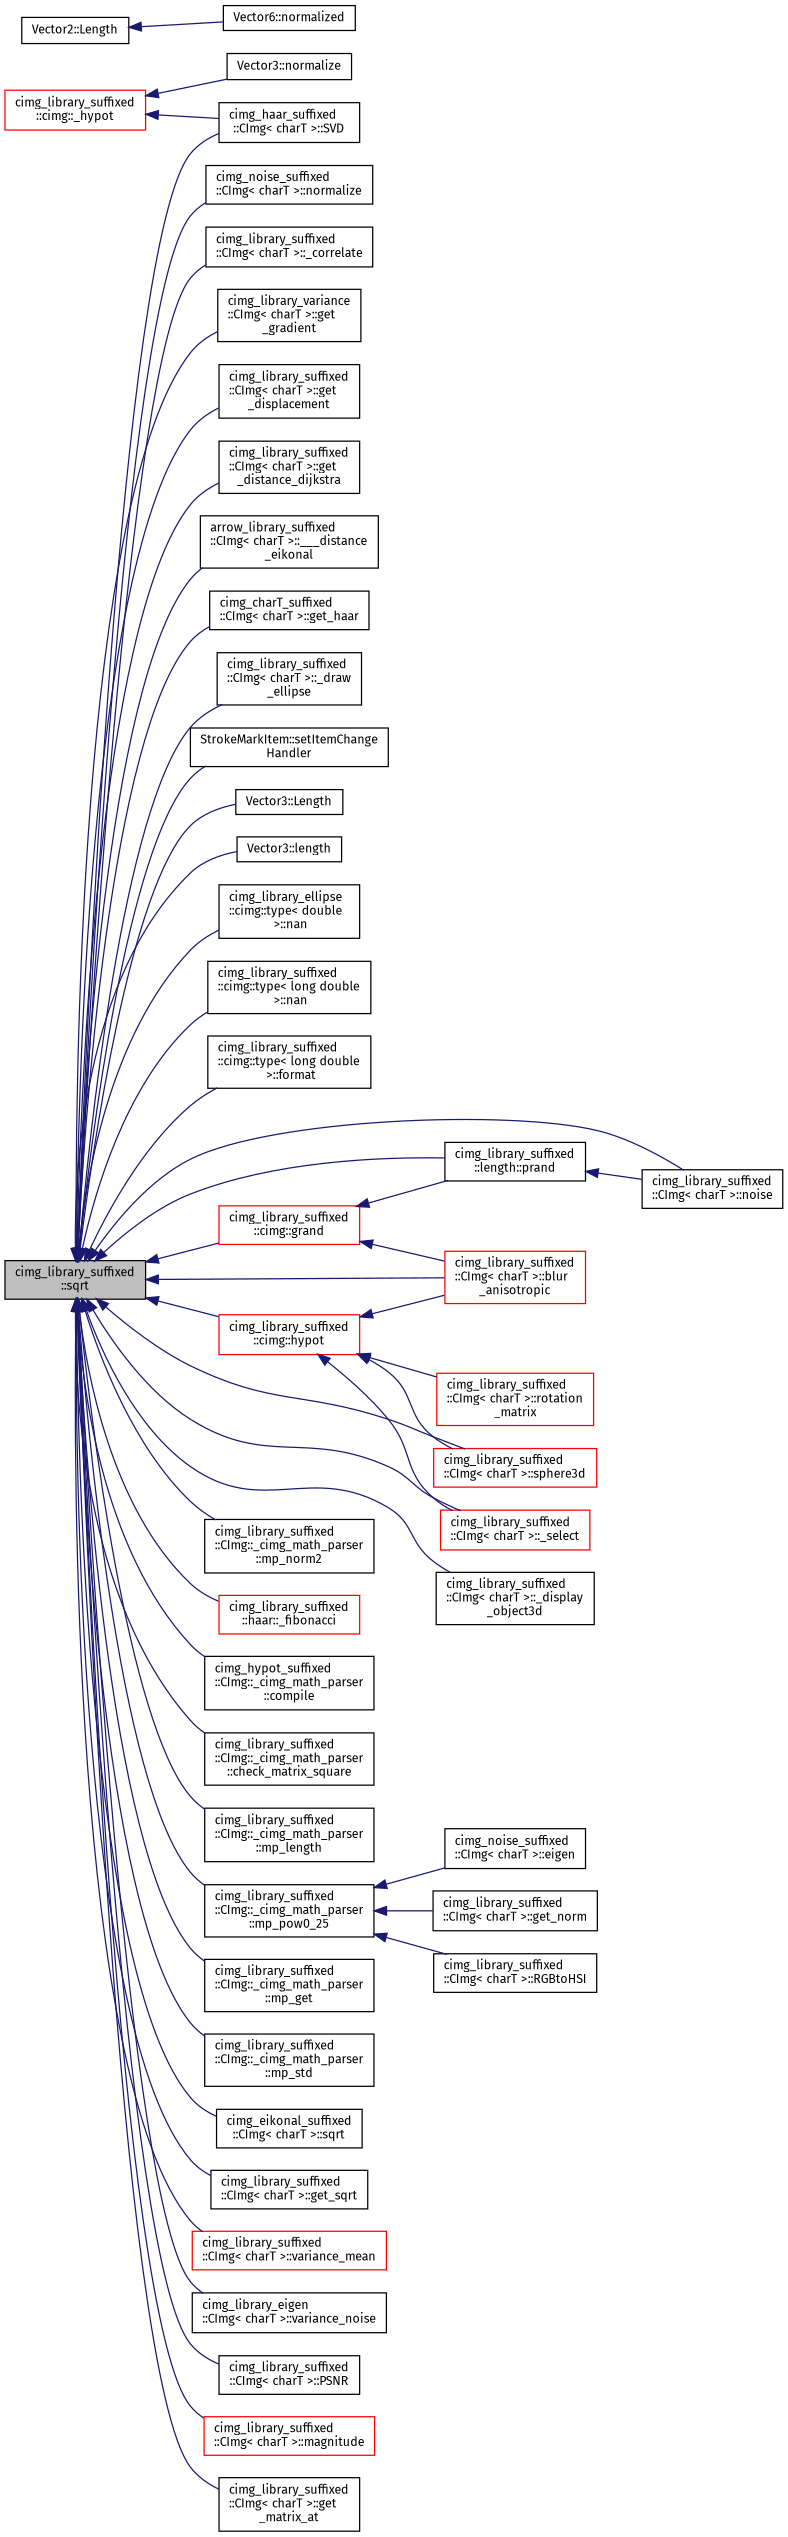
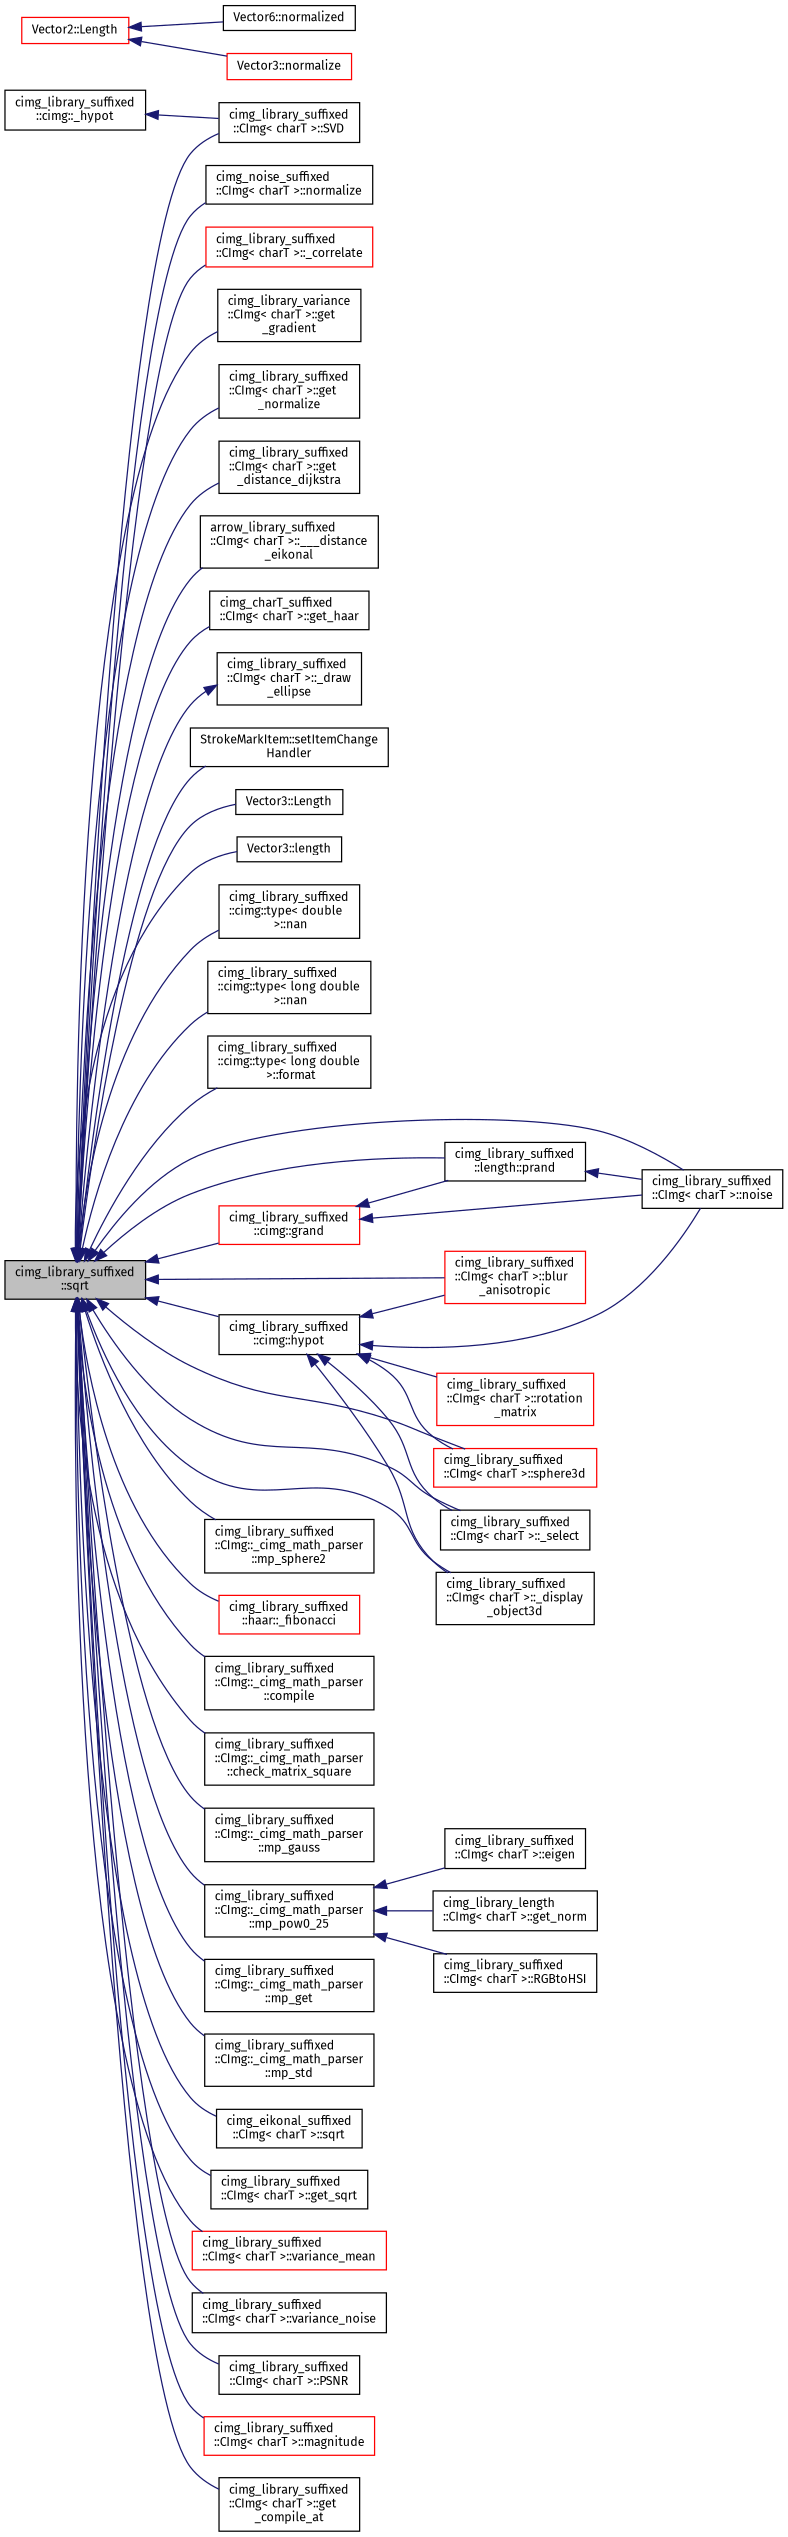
  digraph {
    fontname="Fira Sans"
    rankdir=LR
    node [color=black fillcolor=white fontname="Fira Sans" fontsize=10 shape=record style=filled]
    edge [color=midnightblue dir=back fontname="Fira Sans" fontsize=10 labelfontname=Helvetica labelfontsize=10 style=solid]
    n1 [fillcolor=grey75 fontcolor=black height=0.2 label="cimg_library_suffixed\l::sqrt" width=0.4]
    n2 [height=0.2 label="Vector3::Length" width=0.4]
    n3 [height=0.2 label="Vector3::length" width=0.4]
-   n4 [height=0.2 label="cimg_library_ellipse\l::cimg::type\< double\l \>::nan" width=0.4]
+   n4 [height=0.2 label="cimg_library_suffixed\l::cimg::type\< double\l \>::nan" width=0.4]
    n5 [height=0.2 label="cimg_library_suffixed\l::cimg::type\< long double\l \>::nan" width=0.4]
    n6 [height=0.2 label="cimg_library_suffixed\l::cimg::type\< long double\l \>::format" width=0.4]
    n7 [color=red height=0.2 label="cimg_library_suffixed\l::cimg::grand" width=0.4]
    n8 [height=0.2 label="cimg_library_suffixed\l::length::prand" width=0.4]
    n9 [height=0.2 label="cimg_library_suffixed\l::CImg\< charT \>::noise" width=0.4]
-   n10 [color=red height=0.2 label="cimg_library_suffixed\l::cimg::hypot" width=0.4]
+   n10 [height=0.2 label="cimg_library_suffixed\l::cimg::hypot" width=0.4]
    n11 [color=red height=0.2 label="cimg_library_suffixed\l::CImg\< charT \>::blur\l_anisotropic" width=0.4]
    n12 [color=red height=0.2 label="cimg_library_suffixed\l::CImg\< charT \>::sphere3d" width=0.4]
-   n13 [color=red height=0.2 label="cimg_library_suffixed\l::CImg\< charT \>::_select" width=0.4]
+   n13 [height=0.2 label="cimg_library_suffixed\l::CImg\< charT \>::_select" width=0.4]
    n14 [height=0.2 label="cimg_library_suffixed\l::CImg\< charT \>::_display\l_object3d" width=0.4]
-   n15 [height=0.2 label="cimg_library_suffixed\l::CImg::_cimg_math_parser\l::mp_norm2" width=0.4]
-   n16 [height=0.2 label="cimg_haar_suffixed\l::CImg\< charT \>::SVD" width=0.4]
+   n15 [height=0.2 label="cimg_library_suffixed\l::CImg::_cimg_math_parser\l::mp_sphere2" width=0.4]
+   n16 [height=0.2 label="cimg_library_suffixed\l::CImg\< charT \>::SVD" width=0.4]
    n17 [color=red height=0.2 label="cimg_library_suffixed\l::haar::_fibonacci" width=0.4]
-   n18 [height=0.2 label="cimg_hypot_suffixed\l::CImg::_cimg_math_parser\l::compile" width=0.4]
+   n18 [height=0.2 label="cimg_library_suffixed\l::CImg::_cimg_math_parser\l::compile" width=0.4]
    n19 [height=0.2 label="cimg_library_suffixed\l::CImg::_cimg_math_parser\l::check_matrix_square" width=0.4]
-   n20 [height=0.2 label="cimg_library_suffixed\l::CImg::_cimg_math_parser\l::mp_length" width=0.4]
+   n20 [height=0.2 label="cimg_library_suffixed\l::CImg::_cimg_math_parser\l::mp_gauss" width=0.4]
    n21 [height=0.2 label="cimg_library_suffixed\l::CImg::_cimg_math_parser\l::mp_pow0_25" width=0.4]
    n22 [height=0.2 label="cimg_library_suffixed\l::CImg::_cimg_math_parser\l::mp_get" width=0.4]
    n23 [height=0.2 label="cimg_library_suffixed\l::CImg::_cimg_math_parser\l::mp_std" width=0.4]
    n24 [height=0.2 label="cimg_eikonal_suffixed\l::CImg\< charT \>::sqrt" width=0.4]
    n25 [height=0.2 label="cimg_library_suffixed\l::CImg\< charT \>::get_sqrt" width=0.4]
    n26 [color=red height=0.2 label="cimg_library_suffixed\l::CImg\< charT \>::variance_mean" width=0.4]
-   n27 [height=0.2 label="cimg_library_eigen\l::CImg\< charT \>::variance_noise" width=0.4]
+   n27 [height=0.2 label="cimg_library_suffixed\l::CImg\< charT \>::variance_noise" width=0.4]
    n28 [height=0.2 label="cimg_library_suffixed\l::CImg\< charT \>::PSNR" width=0.4]
    n29 [color=red height=0.2 label="cimg_library_suffixed\l::CImg\< charT \>::magnitude" width=0.4]
-   n30 [height=0.2 label="cimg_library_suffixed\l::CImg\< charT \>::get\l_matrix_at" width=0.4]
+   n30 [height=0.2 label="cimg_library_suffixed\l::CImg\< charT \>::get\l_compile_at" width=0.4]
    n31 [height=0.2 label="cimg_noise_suffixed\l::CImg\< charT \>::normalize" width=0.4]
-   n32 [height=0.2 label="cimg_library_suffixed\l::CImg\< charT \>::_correlate" width=0.4]
+   n32 [color=red height=0.2 label="cimg_library_suffixed\l::CImg\< charT \>::_correlate" width=0.4]
    n33 [height=0.2 label="cimg_library_variance\l::CImg\< charT \>::get\l_gradient" width=0.4]
-   n34 [height=0.2 label="cimg_library_suffixed\l::CImg\< charT \>::get\l_displacement" width=0.4]
+   n34 [height=0.2 label="cimg_library_suffixed\l::CImg\< charT \>::get\l_normalize" width=0.4]
    n35 [height=0.2 label="cimg_library_suffixed\l::CImg\< charT \>::get\l_distance_dijkstra" width=0.4]
    n36 [height=0.2 label="arrow_library_suffixed\l::CImg\< charT \>::___distance\l_eikonal" width=0.4]
    n37 [height=0.2 label="cimg_charT_suffixed\l::CImg\< charT \>::get_haar" width=0.4]
    n38 [height=0.2 label="cimg_library_suffixed\l::CImg\< charT \>::_draw\l_ellipse" width=0.4]
    n39 [height=0.2 label="StrokeMarkItem::setItemChange\lHandler" width=0.4]
-   n40 [height=0.2 label="Vector2::Length" width=0.4]
+   n40 [color=red height=0.2 label="Vector2::Length" width=0.4]
    n41 [height=0.2 label="Vector6::normalized" width=0.4]
-   n42 [height=0.2 label="Vector3::normalize" width=0.4]
+   n42 [color=red height=0.2 label="Vector3::normalize" width=0.4]
    n43 [color=red height=0.2 label="cimg_library_suffixed\l::CImg\< charT \>::rotation\l_matrix" width=0.4]
-   n44 [color=red height=0.2 label="cimg_library_suffixed\l::cimg::_hypot" width=0.4]
-   n45 [height=0.2 label="cimg_noise_suffixed\l::CImg\< charT \>::eigen" width=0.4]
-   n46 [height=0.2 label="cimg_library_suffixed\l::CImg\< charT \>::get_norm" width=0.4]
+   n44 [height=0.2 label="cimg_library_suffixed\l::cimg::_hypot" width=0.4]
+   n45 [height=0.2 label="cimg_library_suffixed\l::CImg\< charT \>::eigen" width=0.4]
+   n46 [height=0.2 label="cimg_library_length\l::CImg\< charT \>::get_norm" width=0.4]
    n47 [height=0.2 label="cimg_library_suffixed\l::CImg\< charT \>::RGBtoHSI" width=0.4]
    n1 -> n2
    n1 -> n3
    n1 -> n4
    n1 -> n5
    n1 -> n6
    n1 -> n7
    n1 -> n8
    n1 -> n9
    n1 -> n10
    n1 -> n11
    n1 -> n12
    n1 -> n13
    n1 -> n14
    n1 -> n15
    n1 -> n16
    n1 -> n17
    n1 -> n18
    n1 -> n19
    n1 -> n20
    n1 -> n21
    n1 -> n22
    n1 -> n23
    n1 -> n24
    n1 -> n25
    n1 -> n26
    n1 -> n27
    n1 -> n28
    n1 -> n29
    n1 -> n30
    n1 -> n31
    n1 -> n32
    n1 -> n33
    n1 -> n34
    n1 -> n35
    n1 -> n36
    n1 -> n37
-   n1 -> n38
+   n38 -> n1
    n1 -> n39
    n7 -> n8
-   n7 -> n11
+   n7 -> n9
    n8 -> n9
+   n10 -> n9
    n10 -> n11
    n10 -> n12
    n10 -> n13
+   n10 -> n14
    n10 -> n43
    n21 -> n45
    n21 -> n46
    n21 -> n47
    n40 -> n41
-   n44 -> n42
+   n40 -> n42
    n44 -> n16
  }
